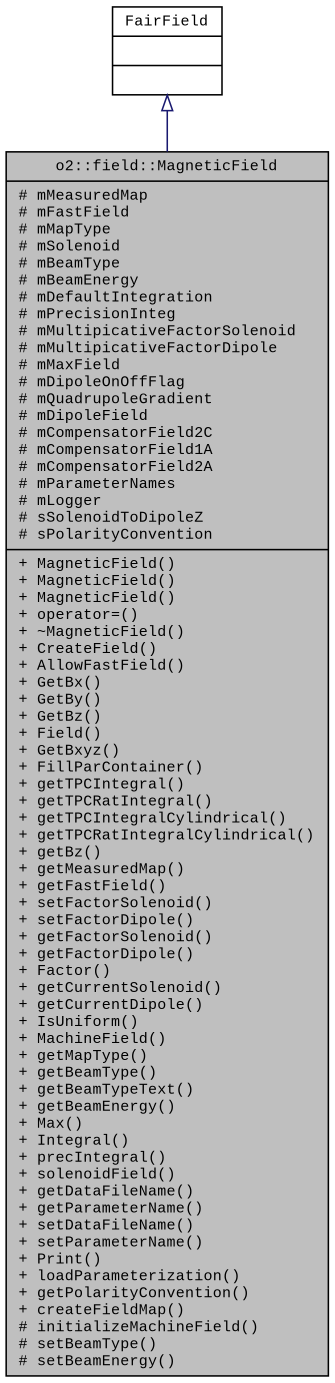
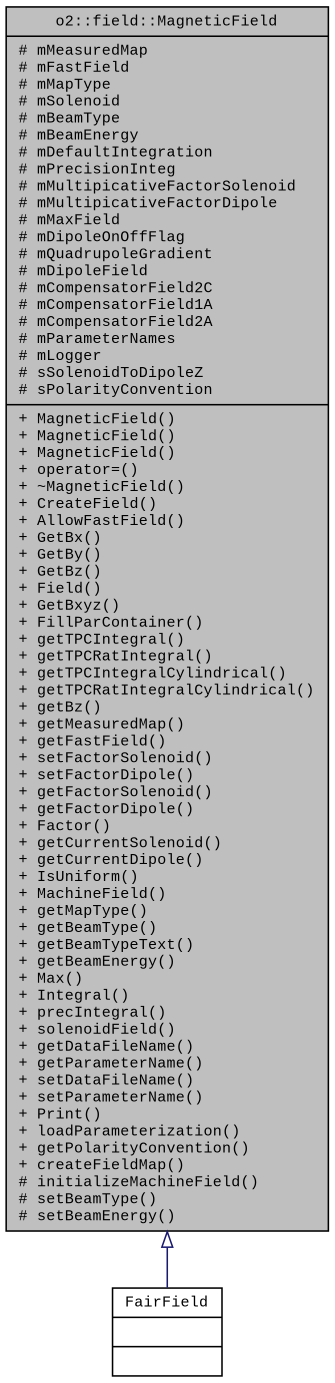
  digraph {
    fontname="Liberation Mono"
    node [color=black fontname="Liberation Mono" fontsize=10 shape=record]
    n1 [fillcolor=grey75 fontcolor=black height=0.2 label="{o2::field::MagneticField\n|# mMeasuredMap\l# mFastField\l# mMapType\l# mSolenoid\l# mBeamType\l# mBeamEnergy\l# mDefaultIntegration\l# mPrecisionInteg\l# mMultipicativeFactorSolenoid\l# mMultipicativeFactorDipole\l# mMaxField\l# mDipoleOnOffFlag\l# mQuadrupoleGradient\l# mDipoleField\l# mCompensatorField2C\l# mCompensatorField1A\l# mCompensatorField2A\l# mParameterNames\l# mLogger\l# sSolenoidToDipoleZ\l# sPolarityConvention\l|+ MagneticField()\l+ MagneticField()\l+ MagneticField()\l+ operator=()\l+ ~MagneticField()\l+ CreateField()\l+ AllowFastField()\l+ GetBx()\l+ GetBy()\l+ GetBz()\l+ Field()\l+ GetBxyz()\l+ FillParContainer()\l+ getTPCIntegral()\l+ getTPCRatIntegral()\l+ getTPCIntegralCylindrical()\l+ getTPCRatIntegralCylindrical()\l+ getBz()\l+ getMeasuredMap()\l+ getFastField()\l+ setFactorSolenoid()\l+ setFactorDipole()\l+ getFactorSolenoid()\l+ getFactorDipole()\l+ Factor()\l+ getCurrentSolenoid()\l+ getCurrentDipole()\l+ IsUniform()\l+ MachineField()\l+ getMapType()\l+ getBeamType()\l+ getBeamTypeText()\l+ getBeamEnergy()\l+ Max()\l+ Integral()\l+ precIntegral()\l+ solenoidField()\l+ getDataFileName()\l+ getParameterName()\l+ setDataFileName()\l+ setParameterName()\l+ Print()\l+ loadParameterization()\l+ getPolarityConvention()\l+ createFieldMap()\l# initializeMachineField()\l# setBeamType()\l# setBeamEnergy()\l}" style=filled width=0.4]
    n2 [height=0.2 label="{FairField\n||}" width=0.4]
-   n2 -> n1 [arrowtail=onormal color=midnightblue dir=back fontname="Liberation Mono" fontsize=10 labelfontname=Helvetica labelfontsize=10 style=solid]
+   n1 -> n2 [arrowtail=onormal color=midnightblue dir=back fontname="Liberation Mono" fontsize=10 labelfontname=Helvetica labelfontsize=10 style=solid]
  }
